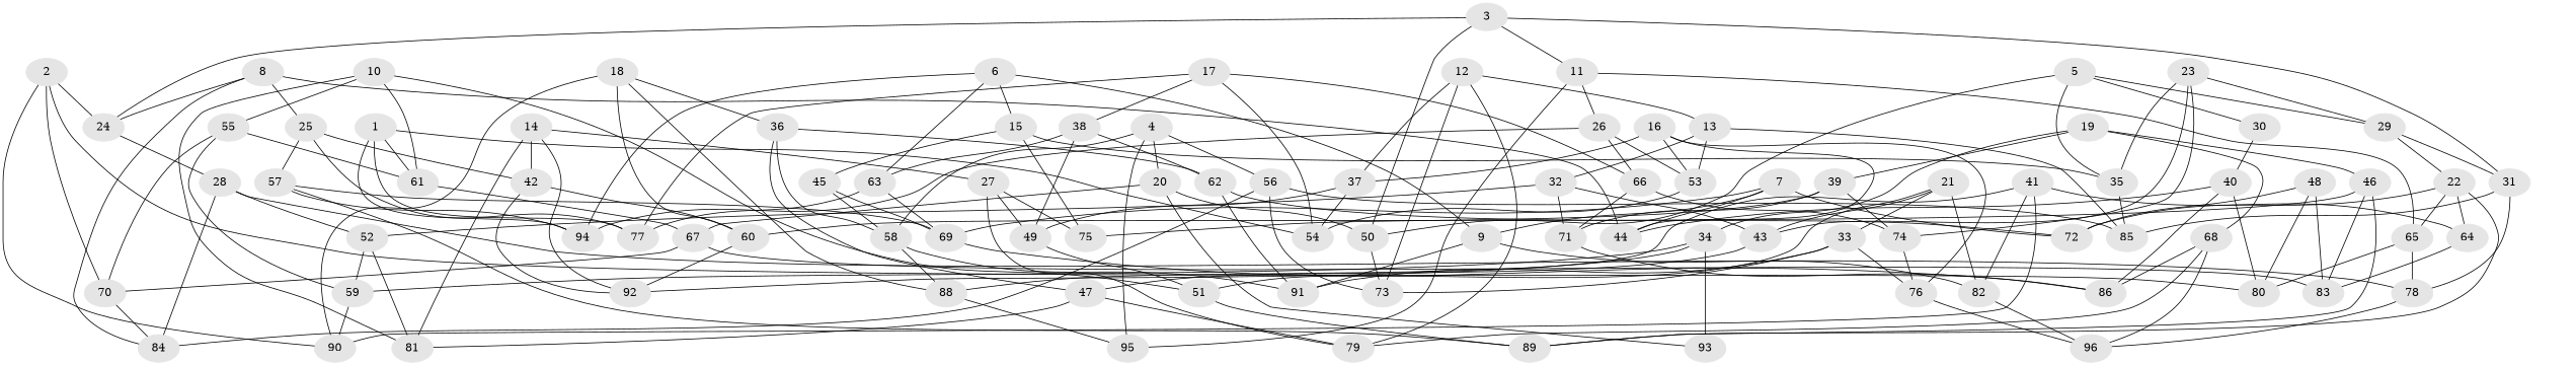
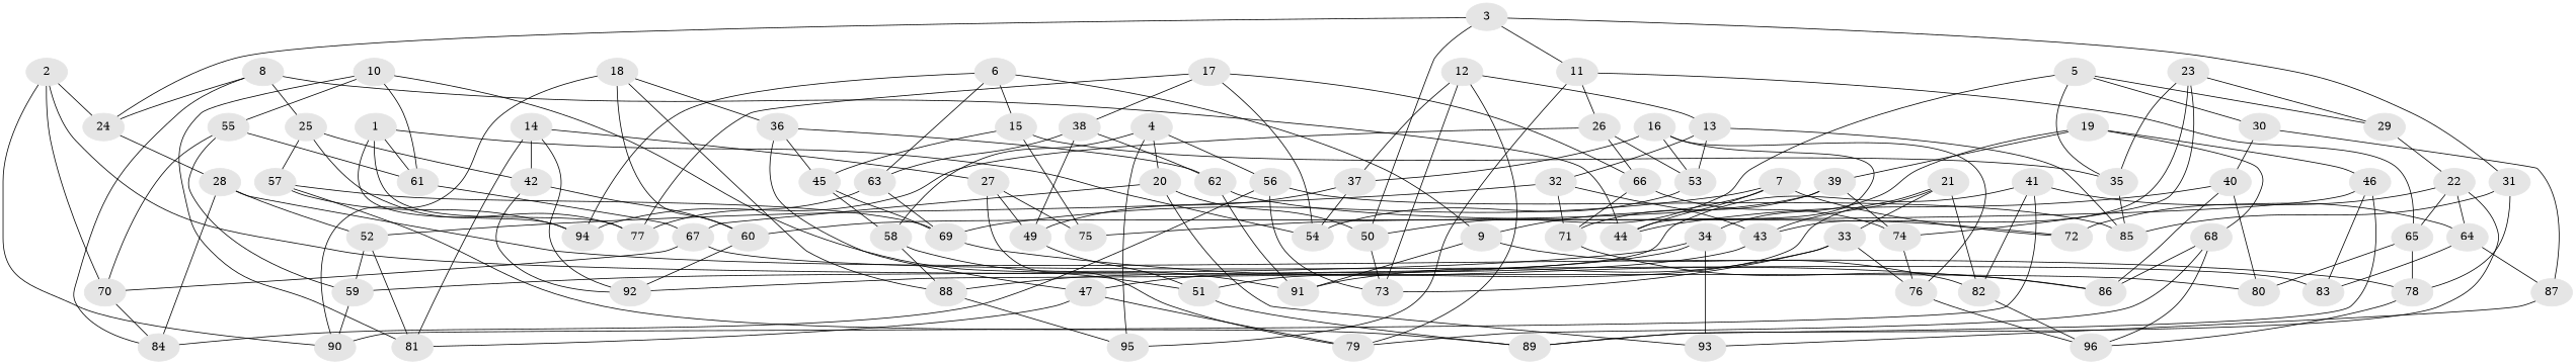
  graph {
    node [color=gray90 style=filled]
    1
    54
    61
    77
    94
    67
    2
    24
    70
    80
    90
    28
    84
    3
    11
    31
    50
    95
    26
    65
    85
    78
    73
    4
    20
    56
    58
    93
    91
    88
    5
    29
    30
    35
    22
    40
+   87
    6
    9
    15
    63
    82
    45
    75
    69
    7
    44
    72
    86
    8
    25
    42
    57
    96
    10
    51
    55
    81
    89
    59
    53
    66
    12
    13
    37
    79
    32
    49
    43
    52
    71
    14
    27
    92
    60
    16
    76
    17
    38
    62
    74
    18
    36
    47
    19
    34
    39
    46
    68
    83
    21
    33
    64
    23
-   48
    41
    1 -- 54
    1 -- 61
    1 -- 77
    1 -- 94
    61 -- 67
    67 -- 70
    67 -- 83
    2 -- 24
    2 -- 70
    2 -- 80
    2 -- 90
    24 -- 28
    70 -- 84
    28 -- 84
    28 -- 78
    28 -- 52
    3 -- 24
    3 -- 11
    3 -- 31
    3 -- 50
    11 -- 95
    11 -- 26
    11 -- 65
    31 -- 85
    31 -- 78
    50 -- 73
    26 -- 94
    26 -- 53
    26 -- 66
    65 -- 80
    65 -- 78
    78 -- 96
    4 -- 95
    4 -- 20
    4 -- 56
    4 -- 58
    20 -- 67
    20 -- 50
    20 -- 93
    56 -- 84
    56 -- 85
    56 -- 73
    58 -- 91
    58 -- 88
    88 -- 95
    5 -- 50
    5 -- 29
    5 -- 30
    5 -- 35
-   29 -- 31
    29 -- 22
    30 -- 40
+   30 -- 87
    35 -- 85
    22 -- 65
    22 -- 72
    22 -- 89
    22 -- 64
    40 -- 80
    40 -- 44
    40 -- 86
+   87 -- 93
    6 -- 94
    6 -- 9
    6 -- 15
    6 -- 63
    9 -- 91
    9 -- 82
    15 -- 35
    15 -- 45
    15 -- 75
    63 -- 77
    63 -- 69
    82 -- 96
    45 -- 58
    45 -- 69
    69 -- 86
    7 -- 9
    7 -- 69
    7 -- 44
    7 -- 72
    8 -- 24
    8 -- 84
    8 -- 44
    8 -- 25
    25 -- 77
    25 -- 42
    25 -- 57
    42 -- 92
    42 -- 60
    57 -- 94
    57 -- 69
    57 -- 89
    10 -- 61
    10 -- 51
    10 -- 55
    10 -- 81
    51 -- 89
    55 -- 61
    55 -- 70
    55 -- 59
    59 -- 90
    53 -- 54
    66 -- 71
    66 -- 74
    12 -- 73
    12 -- 13
    12 -- 37
    12 -- 79
    13 -- 85
    13 -- 53
    13 -- 32
    37 -- 54
    37 -- 49
    32 -- 43
    32 -- 52
    32 -- 71
    49 -- 51
    43 -- 47
    52 -- 81
    52 -- 59
    71 -- 86
    14 -- 42
    14 -- 81
    14 -- 27
    14 -- 92
    27 -- 75
    27 -- 79
    27 -- 49
    60 -- 92
    16 -- 44
    16 -- 53
    16 -- 37
    16 -- 76
    76 -- 96
    17 -- 54
    17 -- 77
    17 -- 66
    17 -- 38
    38 -- 63
    38 -- 49
    38 -- 62
    62 -- 91
    62 -- 72
    74 -- 76
    18 -- 90
    18 -- 88
    18 -- 60
    18 -- 36
-   36 -- 58
+   36 -- 45
    36 -- 62
    36 -- 47
    47 -- 81
    47 -- 79
    19 -- 34
    19 -- 39
    19 -- 46
    19 -- 68
    34 -- 93
    34 -- 88
    34 -- 59
    39 -- 75
    39 -- 71
    39 -- 74
    46 -- 89
    46 -- 60
    46 -- 83
    68 -- 86
    68 -- 96
    68 -- 79
    21 -- 82
    21 -- 51
    21 -- 43
    21 -- 33
    33 -- 73
    33 -- 91
    33 -- 76
+   64 -- 87
    64 -- 83
    23 -- 29
    23 -- 35
    23 -- 43
    23 -- 74
-   48 -- 80
-   48 -- 72
-   48 -- 83
    41 -- 90
    41 -- 82
    41 -- 92
    41 -- 64
  }
